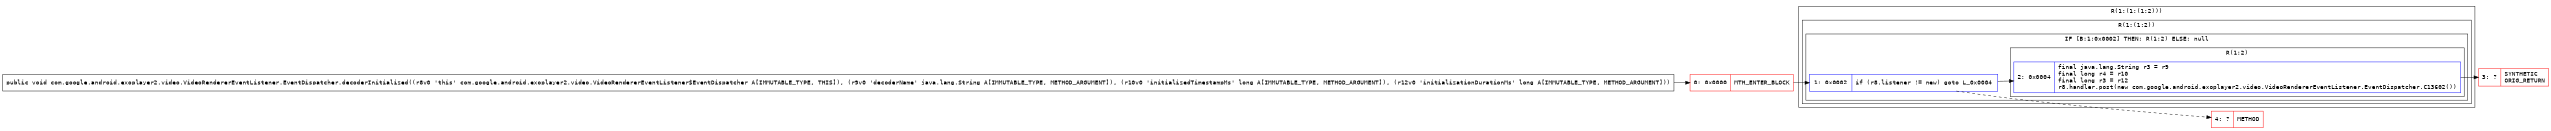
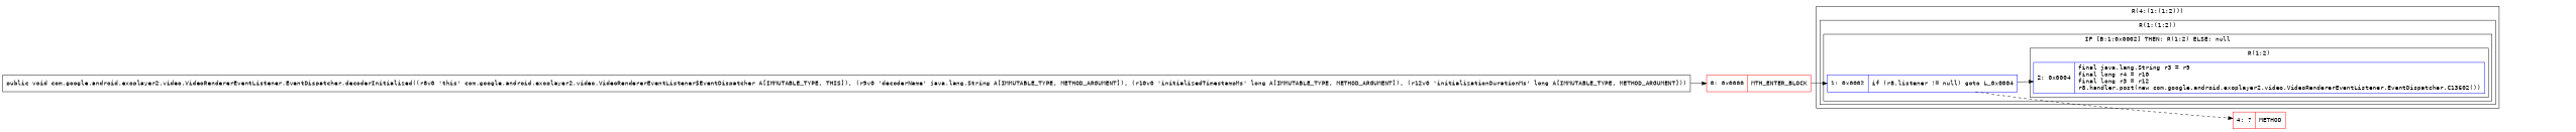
  digraph {
    fontname="DejaVu Sans Mono"
    rankdir=LR
    node [color=red fontname="DejaVu Sans Mono" shape=record]
    edge [fontname="DejaVu Sans Mono"]
    n1 [color=blue label="{2\:\ 0x0004|final java.lang.String r3 = r9\lfinal long r4 = r10\lfinal long r3 = r12\lr8.handler.post(new com.google.android.exoplayer2.video.VideoRendererEventListener.EventDispatcher.C13602())\l}"]
-   n2 [color=blue label="{1\:\ 0x0002|if (r8.listener != new) goto L_0x0004\l}"]
-   n3 [label="{3\:\ ?|SYNTHETIC\lORIG_RETURN\l}"]
+   n2 [color=blue label="{1\:\ 0x0002|if (r8.listener != null) goto L_0x0004\l}"]
    n4 [label="{4\:\ ?|METHOD\l}"]
    n5 [label="{0\:\ 0x0000|MTH_ENTER_BLOCK\l}"]
    n6 [label="{public void com.google.android.exoplayer2.video.VideoRendererEventListener.EventDispatcher.decoderInitialized((r8v0 'this' com.google.android.exoplayer2.video.VideoRendererEventListener$EventDispatcher A[IMMUTABLE_TYPE, THIS]), (r9v0 'decoderName' java.lang.String A[IMMUTABLE_TYPE, METHOD_ARGUMENT]), (r10v0 'initializedTimestampMs' long A[IMMUTABLE_TYPE, METHOD_ARGUMENT]), (r12v0 'initializationDurationMs' long A[IMMUTABLE_TYPE, METHOD_ARGUMENT])) }" color=""]
    subgraph cluster_1 {
-     label="R(1:(1:(1:2)))"
+     label="R(4:(1:(1:2)))"
      subgraph cluster_2 {
        label="R(1:(1:2))"
        subgraph cluster_3 {
          label="IF [B:1:0x0002] THEN: R(1:2) ELSE: null"
          n2
          subgraph cluster_4 {
            label="R(1:2)"
            n1
          }
        }
      }
    }
-   n1 -> n3
    n2 -> n1
    n2 -> n4 [style=dashed]
    n5 -> n2
    n6 -> n5
  }
